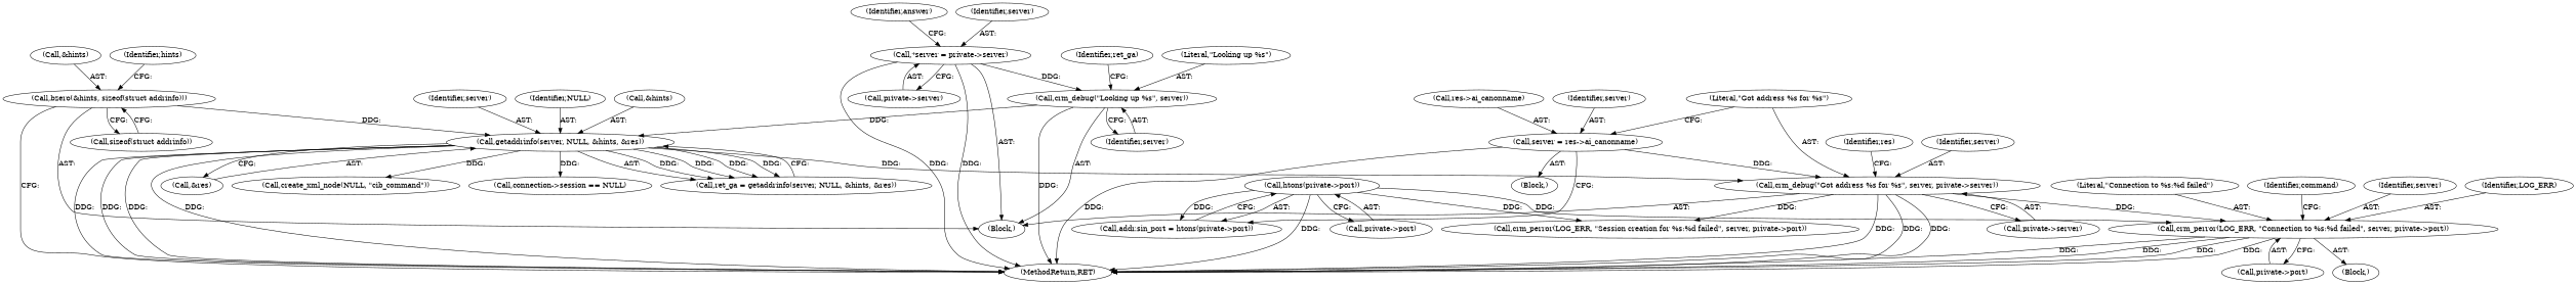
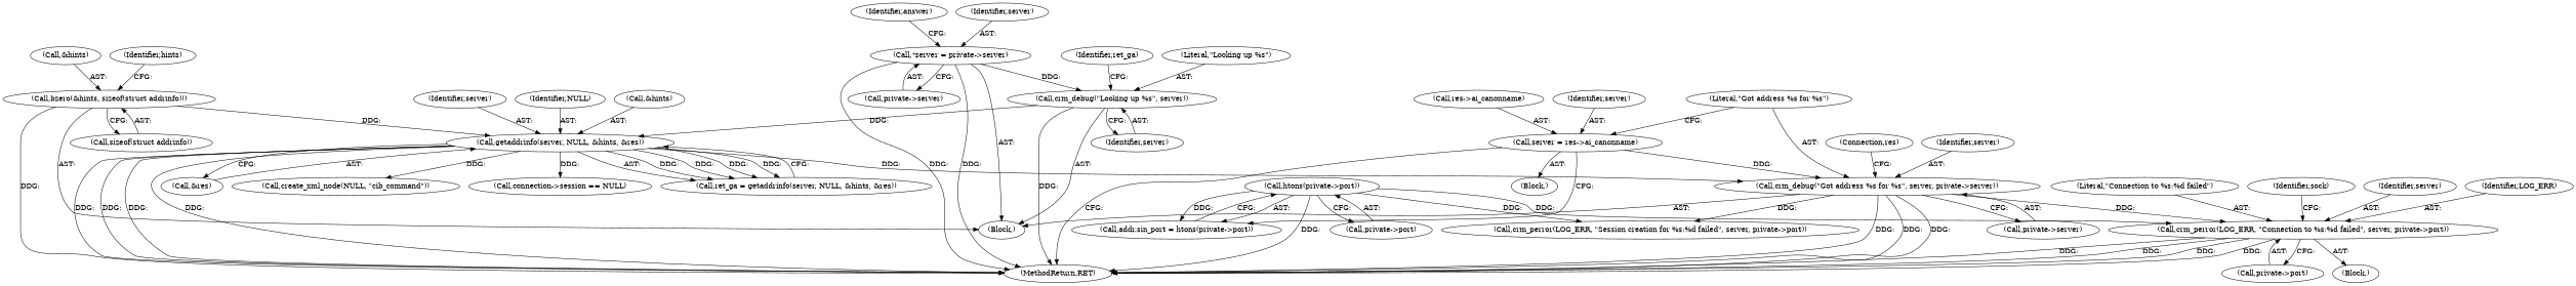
  digraph {
    n1 [label="(Call,crm_perror(LOG_ERR, \"Connection to %s:%d failed\", server, private->port))"]
    n2 [label="(Block,)"]
    n3 [label="(MethodReturn,RET)"]
    n4 [label="(Call,private->port)"]
    n5 [label="(Call,crm_debug(\"Got address %s for %s\", server, private->server))"]
    n6 [label="(Block,)"]
    n7 [label="(Call,crm_perror(LOG_ERR, \"Session creation for %s:%d failed\", server, private->port))"]
    n8 [label="(Call,private->server)"]
    n9 [label="(Call,server = res->ai_canonname)"]
    n10 [label="(Block,)"]
    n11 [label="(Call,addr.sin_port = htons(private->port))"]
    n12 [label="(Call,res->ai_canonname)"]
    n13 [label="(Call,getaddrinfo(server, NULL, &hints, &res))"]
    n14 [label="(Call,&res)"]
    n15 [label="(Call,create_xml_node(NULL, \"cib_command\"))"]
    n16 [label="(Call,connection->session == NULL)"]
    n17 [label="(Call,ret_ga = getaddrinfo(server, NULL, &hints, &res))"]
    n18 [label="(Call,crm_debug(\"Looking up %s\", server))"]
    n19 [label="(Identifier,server)"]
    n20 [label="(Call,*server = private->server)"]
    n21 [label="(Call,private->server)"]
    n22 [label="(Call,bzero(&hints, sizeof(struct addrinfo)))"]
    n23 [label="(Call,sizeof(struct addrinfo))"]
    n24 [label="(Call,htons(private->port))"]
    n25 [label="(Call,private->port)"]
    n26 [label="(Literal,\"Connection to %s:%d failed\")"]
    n27 [label="(Call,&hints)"]
-   n28 [label="(Identifier,res)"]
+   n28 [label="(Connection,res)"]
    n29 [label="(Identifier,server)"]
    n30 [label="(Identifier,ret_ga)"]
    n31 [label="(Identifier,server)"]
-   n32 [label="(Identifier,command)"]
+   n32 [label="(Identifier,sock)"]
    n33 [label="(Identifier,NULL)"]
    n34 [label="(Call,&hints)"]
    n35 [label="(Identifier,server)"]
    n36 [label="(Identifier,hints)"]
    n37 [label="(Identifier,server)"]
    n38 [label="(Identifier,answer)"]
    n39 [label="(Literal,\"Got address %s for %s\")"]
    n40 [label="(Identifier,server)"]
    n41 [label="(Literal,\"Looking up %s\")"]
    n42 [label="(Identifier,LOG_ERR)"]
    n1 -> n2 [label="AST: "]
    n1 -> n3 [label="DDG: "]
    n1 -> n3 [label="DDG: "]
    n1 -> n3 [label="DDG: "]
    n1 -> n3 [label="DDG: "]
    n1 -> n4 [label="CFG: "]
    n4 -> n1 [label="AST: "]
    n5 -> n1 [label="DDG: "]
    n5 -> n3 [label="DDG: "]
    n5 -> n3 [label="DDG: "]
    n5 -> n3 [label="DDG: "]
    n5 -> n6 [label="AST: "]
    n5 -> n7 [label="DDG: "]
    n5 -> n8 [label="CFG: "]
    n8 -> n5 [label="AST: "]
-   n9 -> n3 [label="DDG: "]
+   n9 -> n3 [label="CFG: "]
    n9 -> n5 [label="DDG: "]
    n9 -> n10 [label="AST: "]
    n9 -> n11 [label="CFG: "]
    n11 -> n24 [label="CFG: "]
    n12 -> n9 [label="AST: "]
    n13 -> n3 [label="DDG: "]
    n13 -> n3 [label="DDG: "]
    n13 -> n3 [label="DDG: "]
    n13 -> n3 [label="DDG: "]
    n13 -> n5 [label="DDG: "]
    n13 -> n14 [label="CFG: "]
    n13 -> n15 [label="DDG: "]
    n13 -> n16 [label="DDG: "]
    n13 -> n17 [label="AST: "]
    n13 -> n17 [label="DDG: "]
    n13 -> n17 [label="DDG: "]
    n13 -> n17 [label="DDG: "]
    n13 -> n17 [label="DDG: "]
    n14 -> n13 [label="AST: "]
    n17 -> n13 [label="CFG: "]
    n18 -> n3 [label="DDG: "]
    n18 -> n6 [label="AST: "]
    n18 -> n13 [label="DDG: "]
    n18 -> n19 [label="CFG: "]
    n19 -> n18 [label="AST: "]
    n20 -> n3 [label="DDG: "]
    n20 -> n3 [label="DDG: "]
    n20 -> n6 [label="AST: "]
    n20 -> n18 [label="DDG: "]
    n20 -> n21 [label="CFG: "]
    n21 -> n20 [label="AST: "]
-   n22 -> n3 [label="CFG: "]
+   n22 -> n3 [label="DDG: "]
    n22 -> n6 [label="AST: "]
    n22 -> n13 [label="DDG: "]
    n22 -> n23 [label="CFG: "]
-   n23 -> n22 [label="CFG: "]
+   n23 -> n22 [label="AST: "]
    n24 -> n1 [label="DDG: "]
    n24 -> n3 [label="DDG: "]
    n24 -> n7 [label="DDG: "]
    n24 -> n11 [label="AST: "]
    n24 -> n11 [label="DDG: "]
    n24 -> n25 [label="CFG: "]
    n25 -> n24 [label="AST: "]
    n26 -> n1 [label="AST: "]
    n27 -> n22 [label="AST: "]
    n28 -> n5 [label="CFG: "]
    n29 -> n9 [label="AST: "]
    n30 -> n18 [label="CFG: "]
    n31 -> n13 [label="AST: "]
    n32 -> n1 [label="CFG: "]
    n33 -> n13 [label="AST: "]
    n34 -> n13 [label="AST: "]
    n35 -> n1 [label="AST: "]
    n36 -> n22 [label="CFG: "]
    n37 -> n5 [label="AST: "]
    n38 -> n20 [label="CFG: "]
    n39 -> n5 [label="AST: "]
    n39 -> n9 [label="CFG: "]
    n40 -> n20 [label="AST: "]
    n41 -> n18 [label="AST: "]
    n42 -> n1 [label="AST: "]
  }
